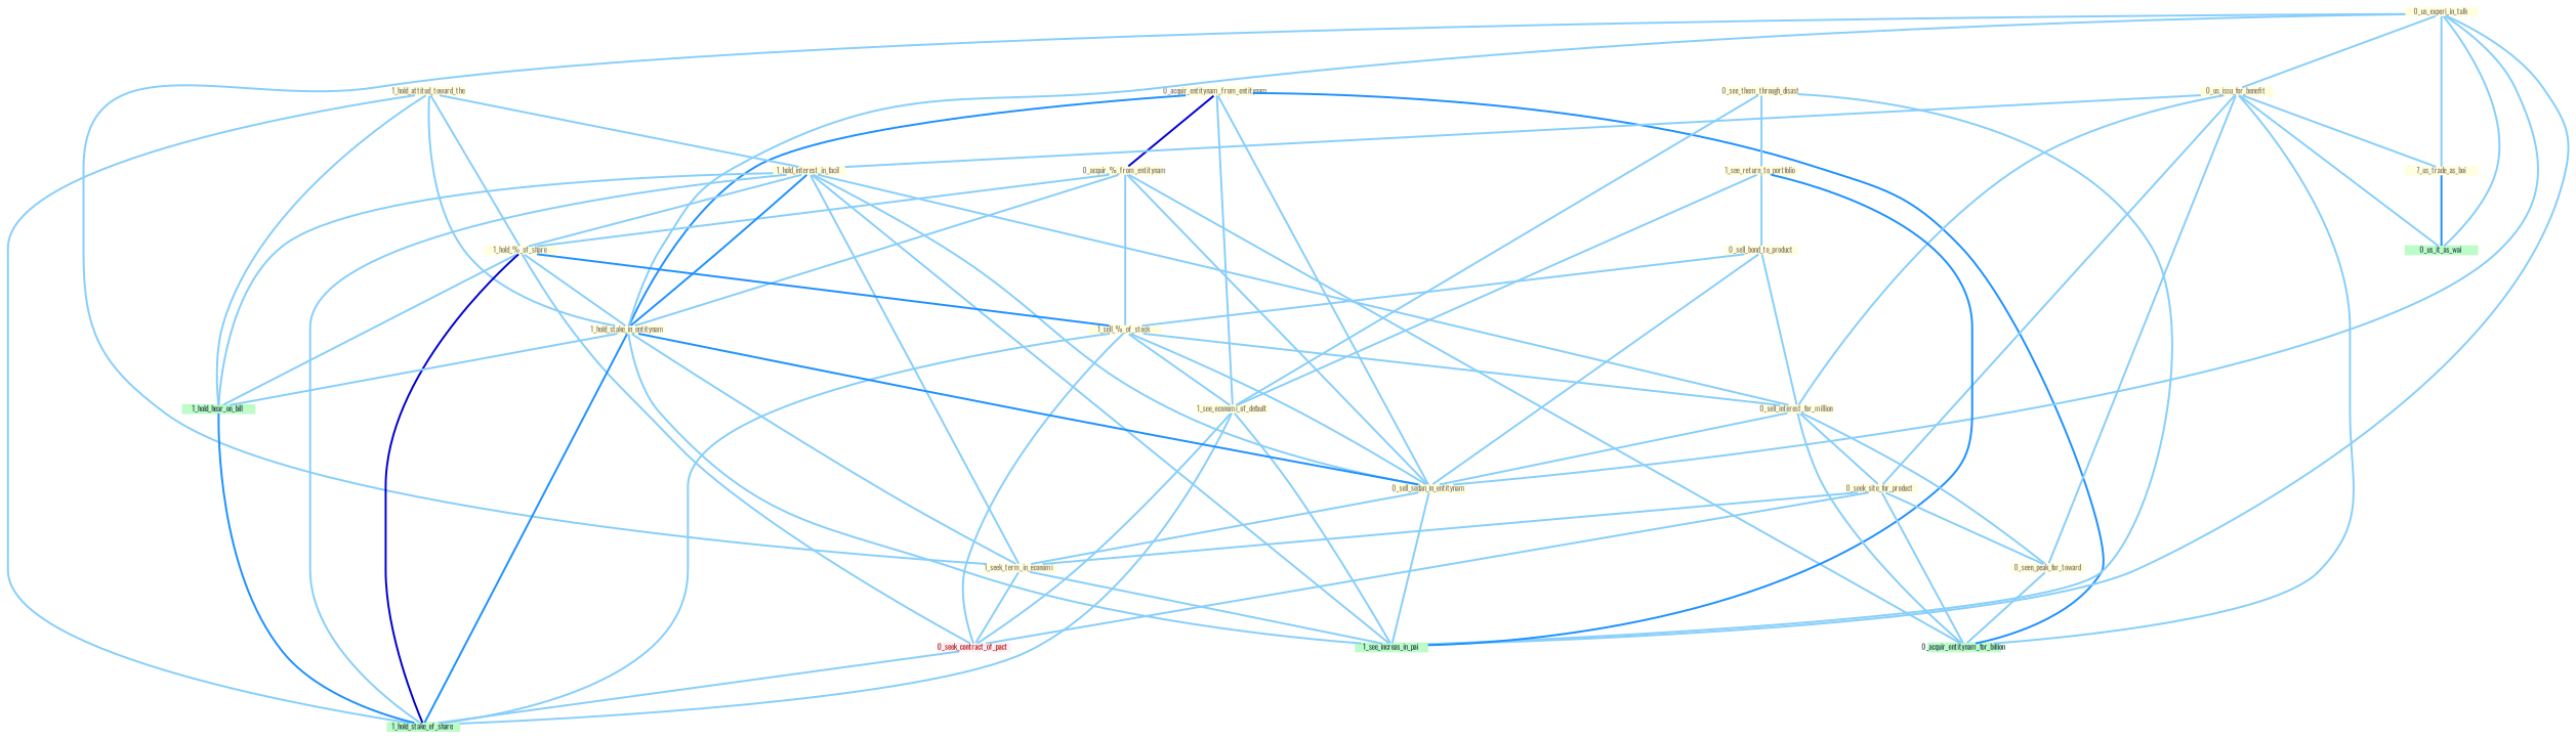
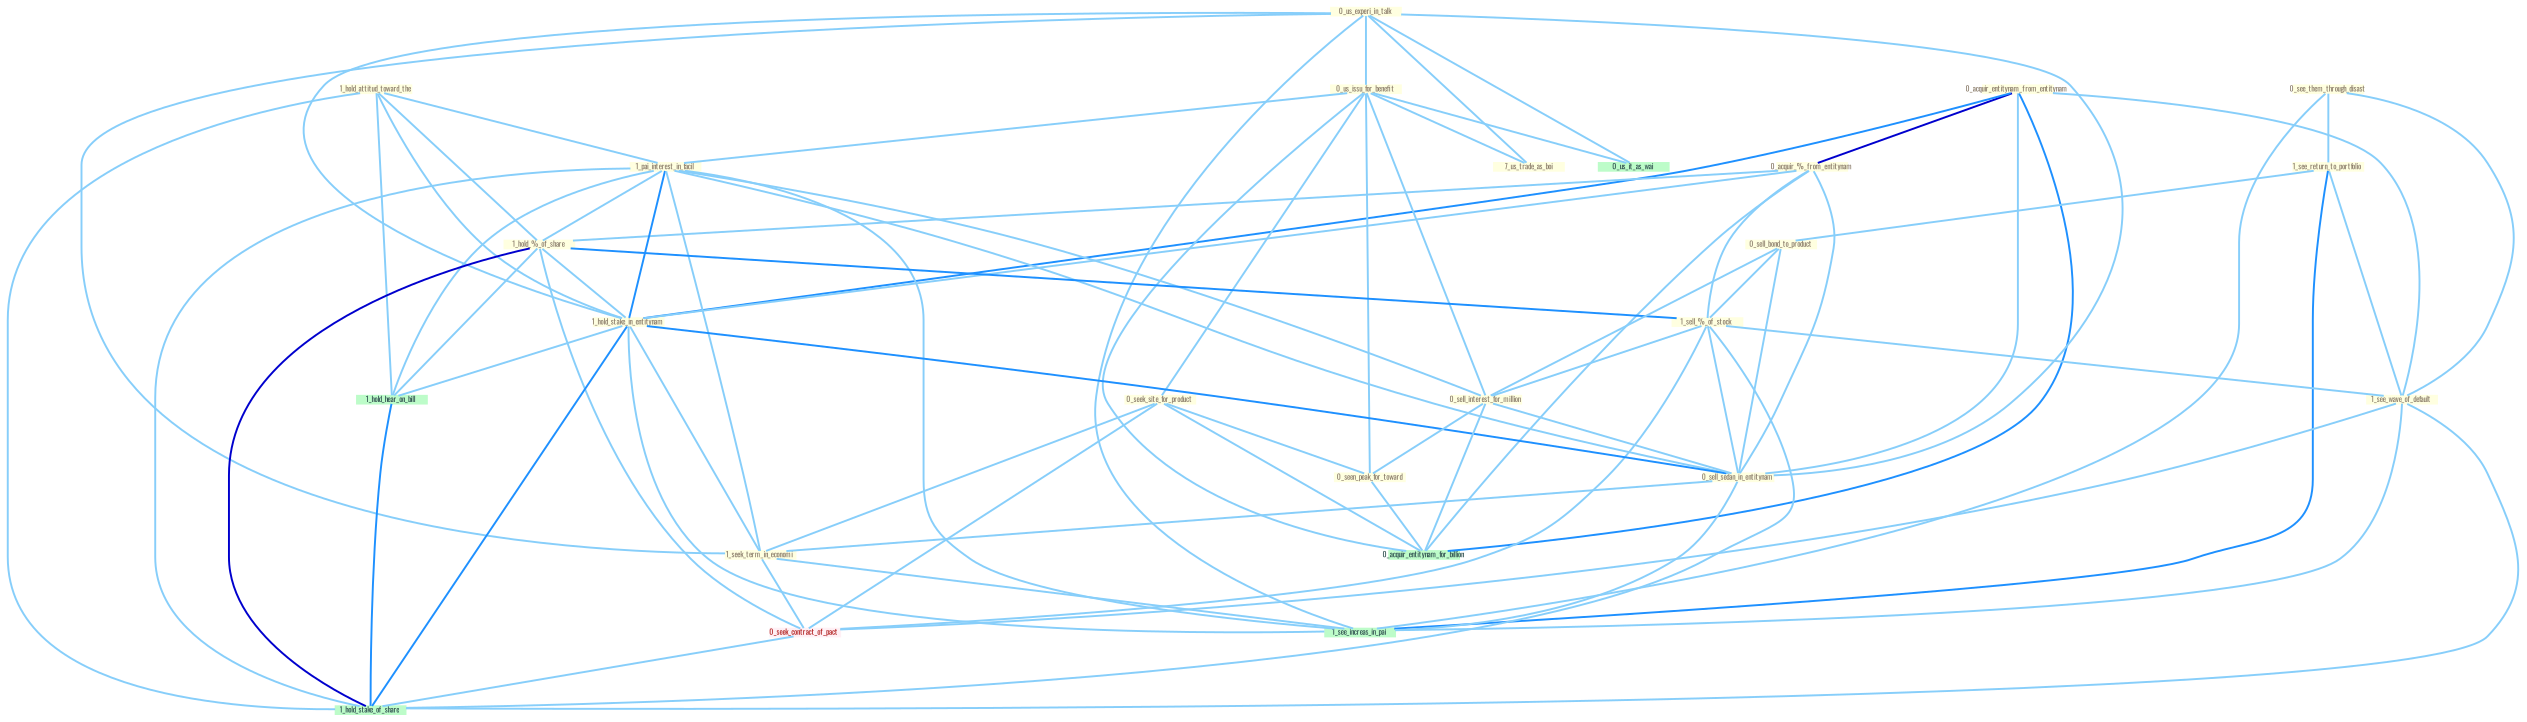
  graph {
    fontname=Oswald
    node [color="#ffffe0" fixedsize=true fontcolor="#8b7d6b" fontname=Oswald fontsize=4 shape=polygon style=filled]
    edge [color="#87cefa" fontname=Oswald w=1]
    "0_acquir_entitynam_from_entitynam " [height=.06 width=.5]
    "0_see_them_through_disast " [height=.06 width=.5]
    "0_us_experi_in_talk " [height=.06 width=.5]
    "0_us_issu_for_benefit " [height=.06 width=.5]
    "1_hold_attitud_toward_the " [height=.06 width=.5]
    "0_acquir_%_from_entitynam " [height=.06 width=.5]
-   "1_hold_interest_in_facil " [height=.06 width=.5]
+   "1_hold_interest_in_facil " [height=.06 width=.5 label="1_pai_interest_in_facil"]
    "1_see_return_to_portfolio " [height=.06 width=.5]
    "1_hold_%_of_share " [height=.06 width=.5]
    n10 [height=.06 label="0_sell_bond_to_product" width=.5]
    "1_sell_%_of_stock " [height=.06 width=.5]
-   "1_see_wave_of_default " [height=.06 width=.5 label="1_see_economi_of_default"]
+   "1_see_wave_of_default " [height=.06 width=.5]
    "1_hold_stake_in_entitynam " [height=.06 width=.5]
    "0_sell_interest_for_million " [height=.06 width=.5]
    "0_sell_sedan_in_entitynam " [height=.06 width=.5]
    n16 [height=.06 label="7_us_trade_as_boi" width=.5]
    "0_seek_site_for_product " [height=.06 width=.5]
    "1_seek_term_in_economi " [height=.06 width=.5]
    n19 [height=.06 label="0_seen_peak_for_toward" width=.5]
    "0_seek_contract_of_pact " [color="#fff0f5" fontcolor="#b22222" height=.06 width=.5]
    "0_acquir_entitynam_for_billion " [color="#BDFCC9" fontcolor="#2f4f4f" height=.06 width=.5]
    "1_see_increas_in_pai " [color="#BDFCC9" fontcolor="#2f4f4f" height=.06 width=.5]
    "0_us_it_as_wai " [color="#BDFCC9" fontcolor="#2f4f4f" height=.06 width=.5]
    "1_hold_hear_on_bill " [color="#BDFCC9" fontcolor="#2f4f4f" height=.06 width=.5]
    "1_hold_stake_of_share " [color="#BDFCC9" fontcolor="#2f4f4f" height=.06 width=.5]
    subgraph sub_1 {
      "0_acquir_entitynam_from_entitynam "
      "0_see_them_through_disast "
      "0_us_experi_in_talk "
      "0_us_issu_for_benefit "
      "1_hold_attitud_toward_the "
      "0_acquir_%_from_entitynam "
      "1_hold_interest_in_facil "
      "1_see_return_to_portfolio "
      "1_hold_%_of_share "
      n10
      "1_sell_%_of_stock "
      "1_see_wave_of_default "
      "1_hold_stake_in_entitynam "
      "0_sell_interest_for_million "
      "0_sell_sedan_in_entitynam "
      n16
      "0_seek_site_for_product "
      "1_seek_term_in_economi "
      n19
    }
    subgraph sub_2 {
      "0_seek_contract_of_pact "
    }
    "0_acquir_entitynam_from_entitynam " -- "0_acquir_%_from_entitynam " [color="#0000cd" w=3]
    "0_acquir_entitynam_from_entitynam " -- "1_see_wave_of_default "
    "0_acquir_entitynam_from_entitynam " -- "1_hold_stake_in_entitynam " [color="#1e90ff"]
    "0_acquir_entitynam_from_entitynam " -- "0_sell_sedan_in_entitynam "
    "0_acquir_entitynam_from_entitynam " -- "0_acquir_entitynam_for_billion " [color="#1e90ff" w=2]
    "0_see_them_through_disast " -- "1_see_return_to_portfolio "
    "0_see_them_through_disast " -- "1_see_wave_of_default "
    "0_see_them_through_disast " -- "1_see_increas_in_pai "
    "0_us_experi_in_talk " -- "0_us_issu_for_benefit "
    "0_us_experi_in_talk " -- "1_hold_stake_in_entitynam "
    "0_us_experi_in_talk " -- "0_sell_sedan_in_entitynam "
    "0_us_experi_in_talk " -- n16
    "0_us_experi_in_talk " -- "1_seek_term_in_economi "
    "0_us_experi_in_talk " -- "1_see_increas_in_pai "
    "0_us_experi_in_talk " -- "0_us_it_as_wai "
    "0_us_issu_for_benefit " -- "1_hold_interest_in_facil "
    "0_us_issu_for_benefit " -- "0_sell_interest_for_million "
    "0_us_issu_for_benefit " -- n16
    "0_us_issu_for_benefit " -- "0_seek_site_for_product "
    "0_us_issu_for_benefit " -- n19
    "0_us_issu_for_benefit " -- "0_acquir_entitynam_for_billion "
    "0_us_issu_for_benefit " -- "0_us_it_as_wai "
    "1_hold_attitud_toward_the " -- "1_hold_interest_in_facil "
    "1_hold_attitud_toward_the " -- "1_hold_%_of_share "
    "1_hold_attitud_toward_the " -- "1_hold_stake_in_entitynam "
    "1_hold_attitud_toward_the " -- "1_hold_hear_on_bill "
    "1_hold_attitud_toward_the " -- "1_hold_stake_of_share "
    "0_acquir_%_from_entitynam " -- "1_hold_%_of_share "
    "0_acquir_%_from_entitynam " -- "1_sell_%_of_stock "
    "0_acquir_%_from_entitynam " -- "1_hold_stake_in_entitynam "
    "0_acquir_%_from_entitynam " -- "0_sell_sedan_in_entitynam "
    "0_acquir_%_from_entitynam " -- "0_acquir_entitynam_for_billion "
    "1_hold_interest_in_facil " -- "1_hold_%_of_share "
    "1_hold_interest_in_facil " -- "1_hold_stake_in_entitynam " [color="#1e90ff" w=2]
    "1_hold_interest_in_facil " -- "0_sell_interest_for_million "
    "1_hold_interest_in_facil " -- "0_sell_sedan_in_entitynam "
    "1_hold_interest_in_facil " -- "1_seek_term_in_economi "
    "1_hold_interest_in_facil " -- "1_see_increas_in_pai "
    "1_hold_interest_in_facil " -- "1_hold_hear_on_bill "
    "1_hold_interest_in_facil " -- "1_hold_stake_of_share "
    "1_see_return_to_portfolio " -- n10
    "1_see_return_to_portfolio " -- "1_see_wave_of_default "
    "1_see_return_to_portfolio " -- "1_see_increas_in_pai " [color="#1e90ff"]
    "1_hold_%_of_share " -- "1_sell_%_of_stock " [color="#1e90ff" w=2]
    "1_hold_%_of_share " -- "1_hold_stake_in_entitynam "
    "1_hold_%_of_share " -- "0_seek_contract_of_pact "
    "1_hold_%_of_share " -- "1_hold_hear_on_bill "
    "1_hold_%_of_share " -- "1_hold_stake_of_share " [color="#0000cd" w=3]
    n10 -- "1_sell_%_of_stock "
    n10 -- "0_sell_interest_for_million "
    n10 -- "0_sell_sedan_in_entitynam "
    "1_sell_%_of_stock " -- "1_see_wave_of_default "
    "1_sell_%_of_stock " -- "0_sell_interest_for_million "
    "1_sell_%_of_stock " -- "0_sell_sedan_in_entitynam "
    "1_sell_%_of_stock " -- "0_seek_contract_of_pact "
    "1_sell_%_of_stock " -- "1_hold_stake_of_share "
    "1_see_wave_of_default " -- "0_seek_contract_of_pact "
    "1_see_wave_of_default " -- "1_see_increas_in_pai "
    "1_see_wave_of_default " -- "1_hold_stake_of_share "
    "1_hold_stake_in_entitynam " -- "0_sell_sedan_in_entitynam " [color="#1e90ff" w=2]
    "1_hold_stake_in_entitynam " -- "1_seek_term_in_economi "
    "1_hold_stake_in_entitynam " -- "1_see_increas_in_pai "
    "1_hold_stake_in_entitynam " -- "1_hold_hear_on_bill "
    "1_hold_stake_in_entitynam " -- "1_hold_stake_of_share " [color="#1e90ff" w=2]
    "0_sell_interest_for_million " -- "0_sell_sedan_in_entitynam "
-   "0_sell_interest_for_million " -- "0_seek_site_for_product "
    "0_sell_interest_for_million " -- n19
    "0_sell_interest_for_million " -- "0_acquir_entitynam_for_billion "
    "0_sell_sedan_in_entitynam " -- "1_seek_term_in_economi "
    "0_sell_sedan_in_entitynam " -- "1_see_increas_in_pai "
-   n16 -- "0_us_it_as_wai " [color="#1e90ff" w=2]
    "0_seek_site_for_product " -- "1_seek_term_in_economi "
    "0_seek_site_for_product " -- n19
    "0_seek_site_for_product " -- "0_seek_contract_of_pact "
    "0_seek_site_for_product " -- "0_acquir_entitynam_for_billion "
    "1_seek_term_in_economi " -- "0_seek_contract_of_pact "
    "1_seek_term_in_economi " -- "1_see_increas_in_pai "
    n19 -- "0_acquir_entitynam_for_billion "
    "0_seek_contract_of_pact " -- "1_hold_stake_of_share "
    "1_hold_hear_on_bill " -- "1_hold_stake_of_share " [color="#1e90ff"]
  }
